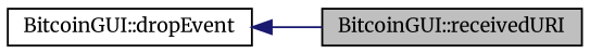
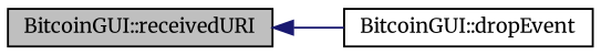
  digraph {
    rankdir=LR
    fontname=Merriweather
    node [color=black fontname=Merriweather fontsize=10 shape=record style=filled]
    n1 [fillcolor=grey75 fontcolor=black height=0.2 label="BitcoinGUI::receivedURI" width=0.4]
    n2 [fillcolor=white height=0.2 label="BitcoinGUI::dropEvent" width=0.4]
-   n2 -> n1 [color=midnightblue dir=back fontname=Merriweather fontsize=10 labelfontname=Helvetica labelfontsize=10 style=solid]
+   n1 -> n2 [color=midnightblue dir=back fontname=Merriweather fontsize=10 labelfontname=Helvetica labelfontsize=10 style=solid]
  }
